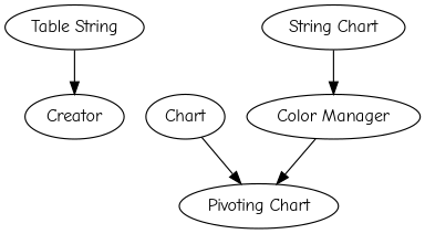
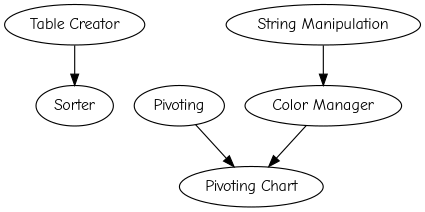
  digraph {
    fontname="Comic Neue"
    rankdir=TB
    node [fontname="Comic Neue"]
    edge [fontname="Comic Neue"]
-   n1 [label="Table String"]
-   n2 [label=Creator]
+   n1 [label="Table Creator"]
+   n2 [label=Sorter]
    n3 [label="Color Manager"]
    n4 [label="Pivoting Chart"]
-   n5 [label=Chart]
-   n6 [label="String Chart"]
+   n5 [label=Pivoting]
+   n6 [label="String Manipulation"]
    n1 -> n2
    n3 -> n4
    n5 -> n4
    n6 -> n3
  }
